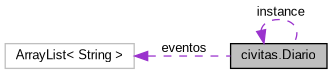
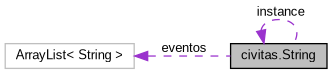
  digraph {
    rankdir=LR
    fontname="Liberation Sans"
    node [fontname="Liberation Sans" fontsize=10 shape=record style=filled]
    edge [color=darkorchid3 dir=back fontname="Liberation Sans" fontsize=10 labelfontname=Helvetica labelfontsize=10 style=dashed]
-   n1 [color=black fillcolor=grey75 fontcolor=black height=0.2 label="civitas.Diario" width=0.4]
+   n1 [color=black fillcolor=grey75 fontcolor=black height=0.2 label="civitas.String" width=0.4]
    n2 [color=grey75 fillcolor=white height=0.2 label="ArrayList\< String \>" width=0.4]
    n1 -> n1 [label=" instance"]
    n2 -> n1 [label=" eventos"]
  }
